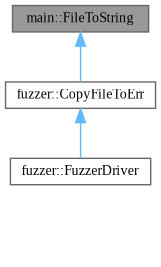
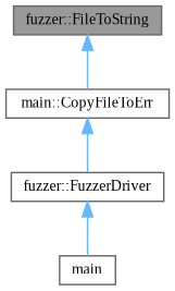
  digraph {
    fontname="Liberation Serif"
    rankdir=TB
    node [color=grey40 fillcolor=white fontname="Liberation Serif" fontsize=10 shape=box style=filled]
    edge [color=steelblue1 dir=back fontname="Liberation Serif" fontsize=10 labelfontname=Helvetica labelfontsize=10 style=solid]
-   n1 [color=gray40 fillcolor=grey60 fontcolor=black height=0.2 label="main::FileToString" width=0.4]
-   n2 [height=0.2 label="fuzzer::CopyFileToErr" width=0.4]
+   n1 [color=gray40 fillcolor=grey60 fontcolor=black height=0.2 label="fuzzer::FileToString" width=0.4]
+   n2 [height=0.2 label="main::CopyFileToErr" width=0.4]
    n3 [height=0.2 label="fuzzer::FuzzerDriver" width=0.4]
+   n4 [height=0.2 label=main width=0.4]
    n1 -> n2
    n2 -> n3
+   n3 -> n4
  }
